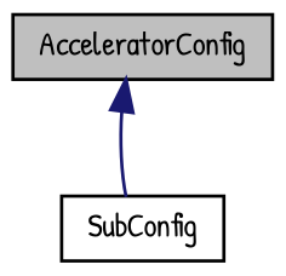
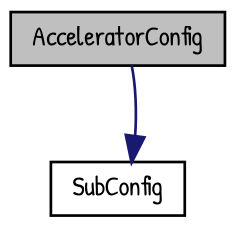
  digraph {
    fontname="Patrick Hand"
    node [color=black fontname="Patrick Hand" fontsize=10 shape=record style=filled]
    n1 [fillcolor=grey75 fontcolor=black height=0.2 label=AcceleratorConfig width=0.4]
    n2 [fillcolor=white height=0.2 label=SubConfig width=0.4]
-   n1 -> n2 [color=midnightblue dir=back fontname="Patrick Hand" fontsize=10 labelfontname=Helvetica labelfontsize=10 style=solid]
+   n2 -> n1 [color=midnightblue dir=back fontname="Patrick Hand" fontsize=10 labelfontname=Helvetica labelfontsize=10 style=solid]
  }
